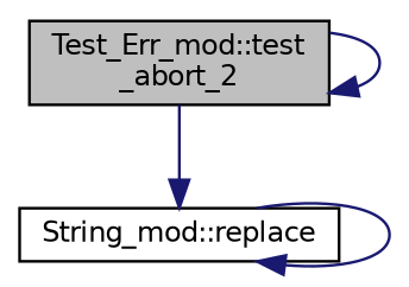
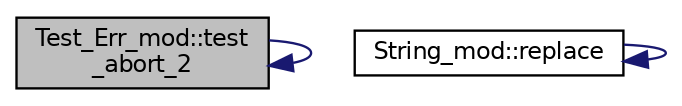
  digraph {
    rankdir=TB
    node [color=black fontname=Helvetica fontsize=10 shape=record style=filled]
    edge [color=midnightblue fontname=Helvetica fontsize=10 labelfontname=Helvetica labelfontsize=10 style=solid]
    n1 [fillcolor=grey75 fontcolor=black height=0.2 label="Test_Err_mod::test\l_abort_2" width=0.4]
    n2 [fillcolor=white height=0.2 label="String_mod::replace" width=0.4]
    n1 -> n1
-   n1 -> n2
    n2 -> n2
  }
